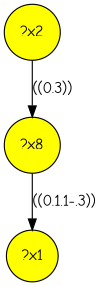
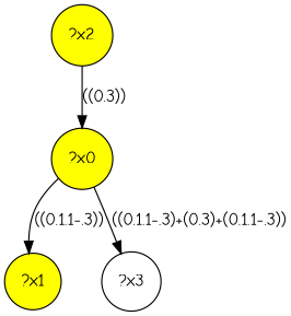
  digraph {
    fontname="Comic Neue"
    node [fillcolor=yellow fontname="Comic Neue" shape=circle style="filled,"]
    edge [fontname="Comic Neue"]
-   n1 [label="?x8"]
+   n1 [label="?x0"]
    n2 [label="?x1"]
+   n3 [label="?x3" fillcolor="" style=""]
    n4 [label="?x2"]
    n1 -> n2 [label="((0.1.1-.3))"]
+   n1 -> n3 [label="((0.1.1-.3)+(0.3)+(0.1.1-.3))"]
    n4 -> n1 [label="((0.3))"]
  }
